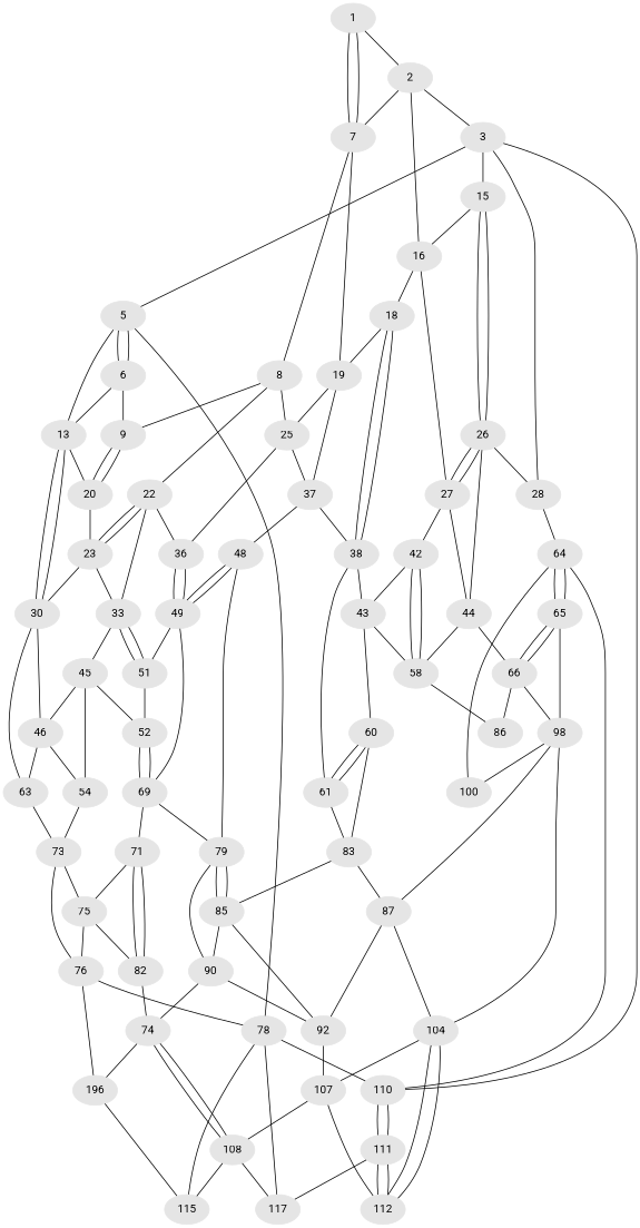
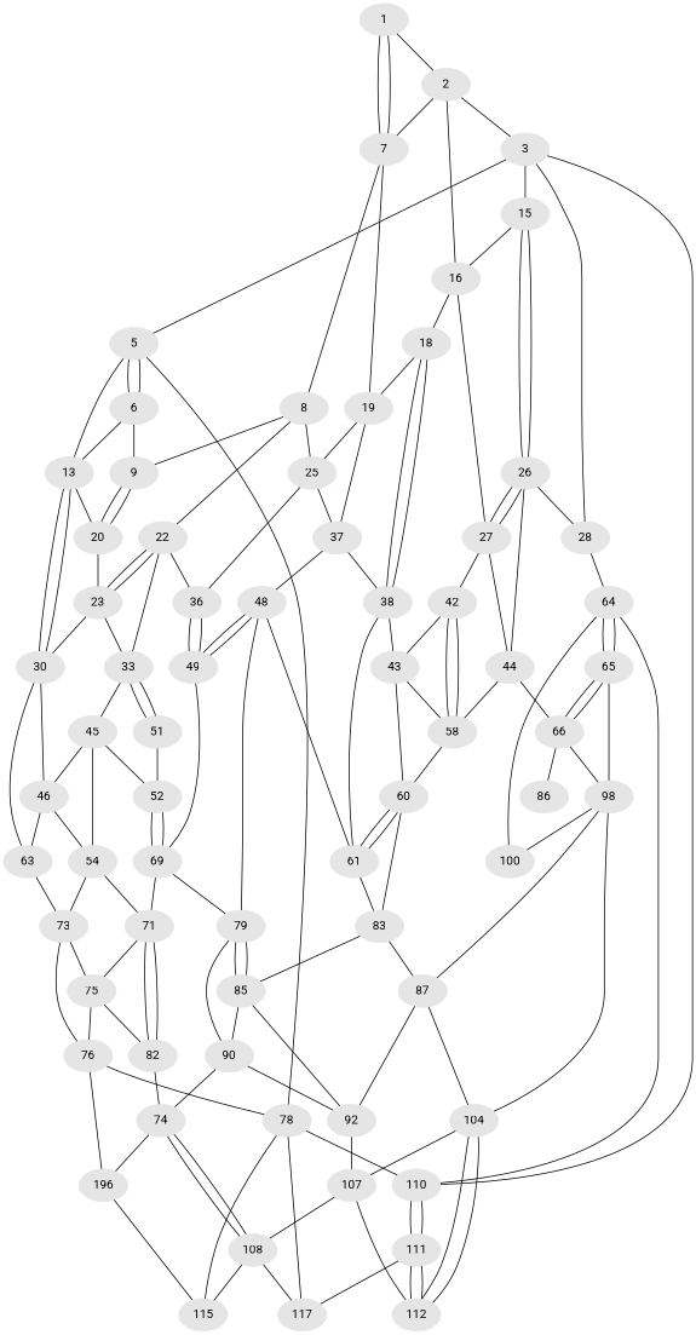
  graph {
    fontname=Roboto
    node [color=gray90 fontname=Roboto style=filled]
    edge [fontname=Roboto]
    2 [super="+11"]
    1
    7 [super="+12"]
    3 [super="+4"]
    16 [super="+17"]
    8 [super="+21"]
    19 [super="+24"]
    5
    15
    28
    110
    18
    27 [super="+41"]
    6 [super="+10"]
    13 [super="+14"]
    78 [super="+118"]
    26 [super="+29"]
    64 [super="+102"]
    111 [super="+116"]
    9
    20
    30 [super="+47"]
    115
    117
    22 [super="+32"]
    25 [super="+35"]
    37 [super="+40"]
    23 [super="+31"]
    33 [super="+34"]
    36
    46 [super="+56"]
    63
    44 [super="+57"]
    38 [super="+39"]
    42
    43 [super="+59"]
    61 [super="+67"]
    48 [super="+68"]
    45 [super="+53"]
    51
    49 [super="+50"]
    58 [super="+62"]
    66 [super="+88"]
    65 [super="+97"]
    100 [super="+103"]
    54 [super="+55"]
    73 [super="+74"]
    52
    69 [super="+70"]
    79 [super="+80"]
    60
    83 [super="+84"]
    86
    98 [super="+99"]
    71 [super="+72"]
    85 [super="+89"]
    90 [super="+93"]
    75 [super="+81"]
    82
    76 [super="+77"]
    87 [super="+91"]
    104 [super="+105"]
    n63 [label=74 super="+95"]
    n64 [label=196]
    92 [super="+96"]
    108 [super="+114"]
    107 [super="+109"]
    112 [super="+113"]
    2 -- 7
    2 -- 3
    2 -- 16
    1 -- 2
    1 -- 7
    1 -- 7
    7 -- 8
    7 -- 19
    3 -- 5
    3 -- 15
    3 -- 28
    3 -- 110
    16 -- 18
    16 -- 27
    8 -- 9
    8 -- 22
    8 -- 25
    19 -- 25
    19 -- 37
    5 -- 6
    5 -- 6
    5 -- 13
    5 -- 78
    15 -- 16
    15 -- 26
    15 -- 26
    28 -- 64
    110 -- 111
    110 -- 111
    18 -- 19
    18 -- 38
    18 -- 38
    27 -- 44
    27 -- 42
    6 -- 13
    6 -- 9
    13 -- 20
    13 -- 30
    13 -- 30
    78 -- 110
    78 -- 115
    78 -- 117
    26 -- 28
    26 -- 27
    26 -- 27
    26 -- 44
    64 -- 110
    64 -- 65
    64 -- 65
    64 -- 100
    111 -- 117
    111 -- 112 [weight=2]
    111 -- 112
    9 -- 20
    9 -- 20
    20 -- 23
    30 -- 46
    30 -- 63
    22 -- 23
    22 -- 23
    22 -- 33
    22 -- 36
    25 -- 37
    25 -- 36
    37 -- 38
    37 -- 48
    23 -- 30
    23 -- 33
    33 -- 45
    33 -- 51
    33 -- 51
    36 -- 49
    36 -- 49
    46 -- 63
    46 -- 54
    63 -- 73
    44 -- 58
    44 -- 66
    38 -- 43
    38 -- 61
    42 -- 43
    42 -- 58
    42 -- 58
    43 -- 58
    43 -- 60
    61 -- 83
+   48 -- 61
    48 -- 49
    48 -- 49
    48 -- 79
    45 -- 46
    45 -- 54
    45 -- 52
    51 -- 52
-   49 -- 51
    49 -- 69
-   58 -- 86
+   58 -- 60
    66 -- 86
    66 -- 98
    65 -- 66
    65 -- 66
    65 -- 98
    54 -- 73
+   54 -- 71
    73 -- 75
    73 -- 76
    52 -- 69
    52 -- 69
    69 -- 79
    69 -- 71
    79 -- 85
    79 -- 85
    79 -- 90
    60 -- 61
    60 -- 61
    60 -- 83
    83 -- 85
    83 -- 87
    98 -- 100
    98 -- 87
    98 -- 104
    71 -- 75
    71 -- 82
    71 -- 82
    85 -- 90
    85 -- 92
    90 -- n63
    90 -- 92
    75 -- 82
    75 -- 76
    82 -- n63
    76 -- 78
    76 -- n64
    87 -- 104
    87 -- 92
    104 -- 107
    104 -- 112
    104 -- 112
    n63 -- n64
    n63 -- 108
    n63 -- 108
    n64 -- 115
    92 -- 107
    108 -- 115
    108 -- 117
    107 -- 108
    107 -- 112
  }
